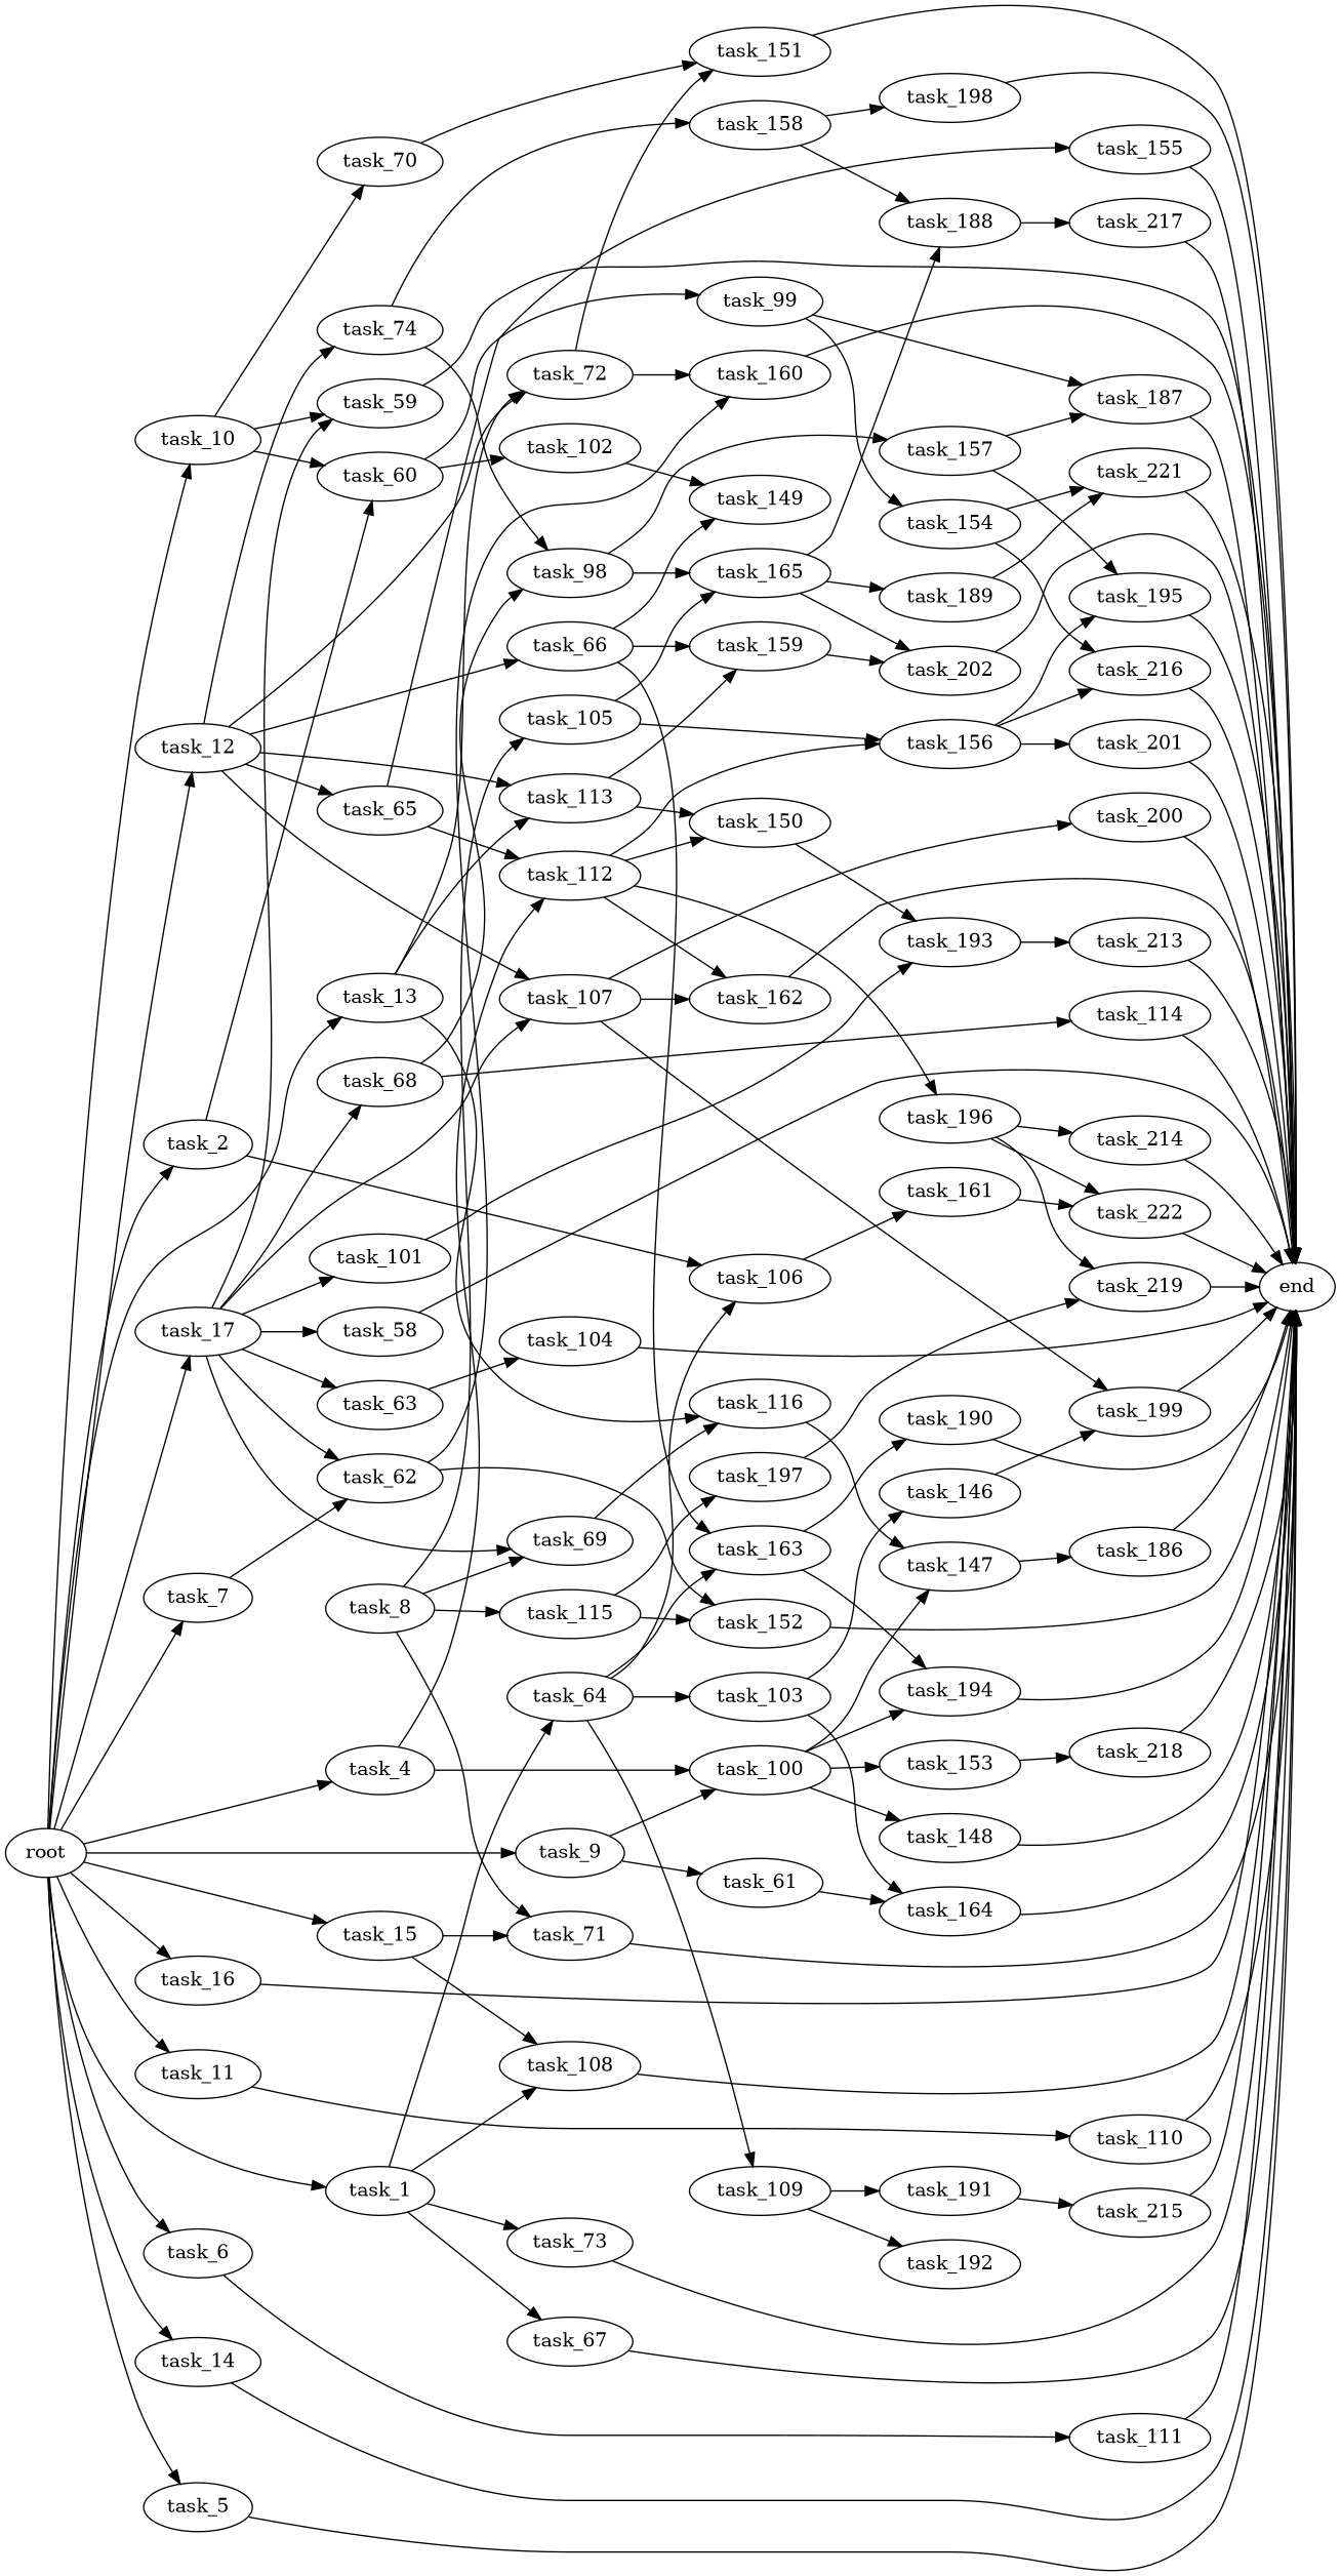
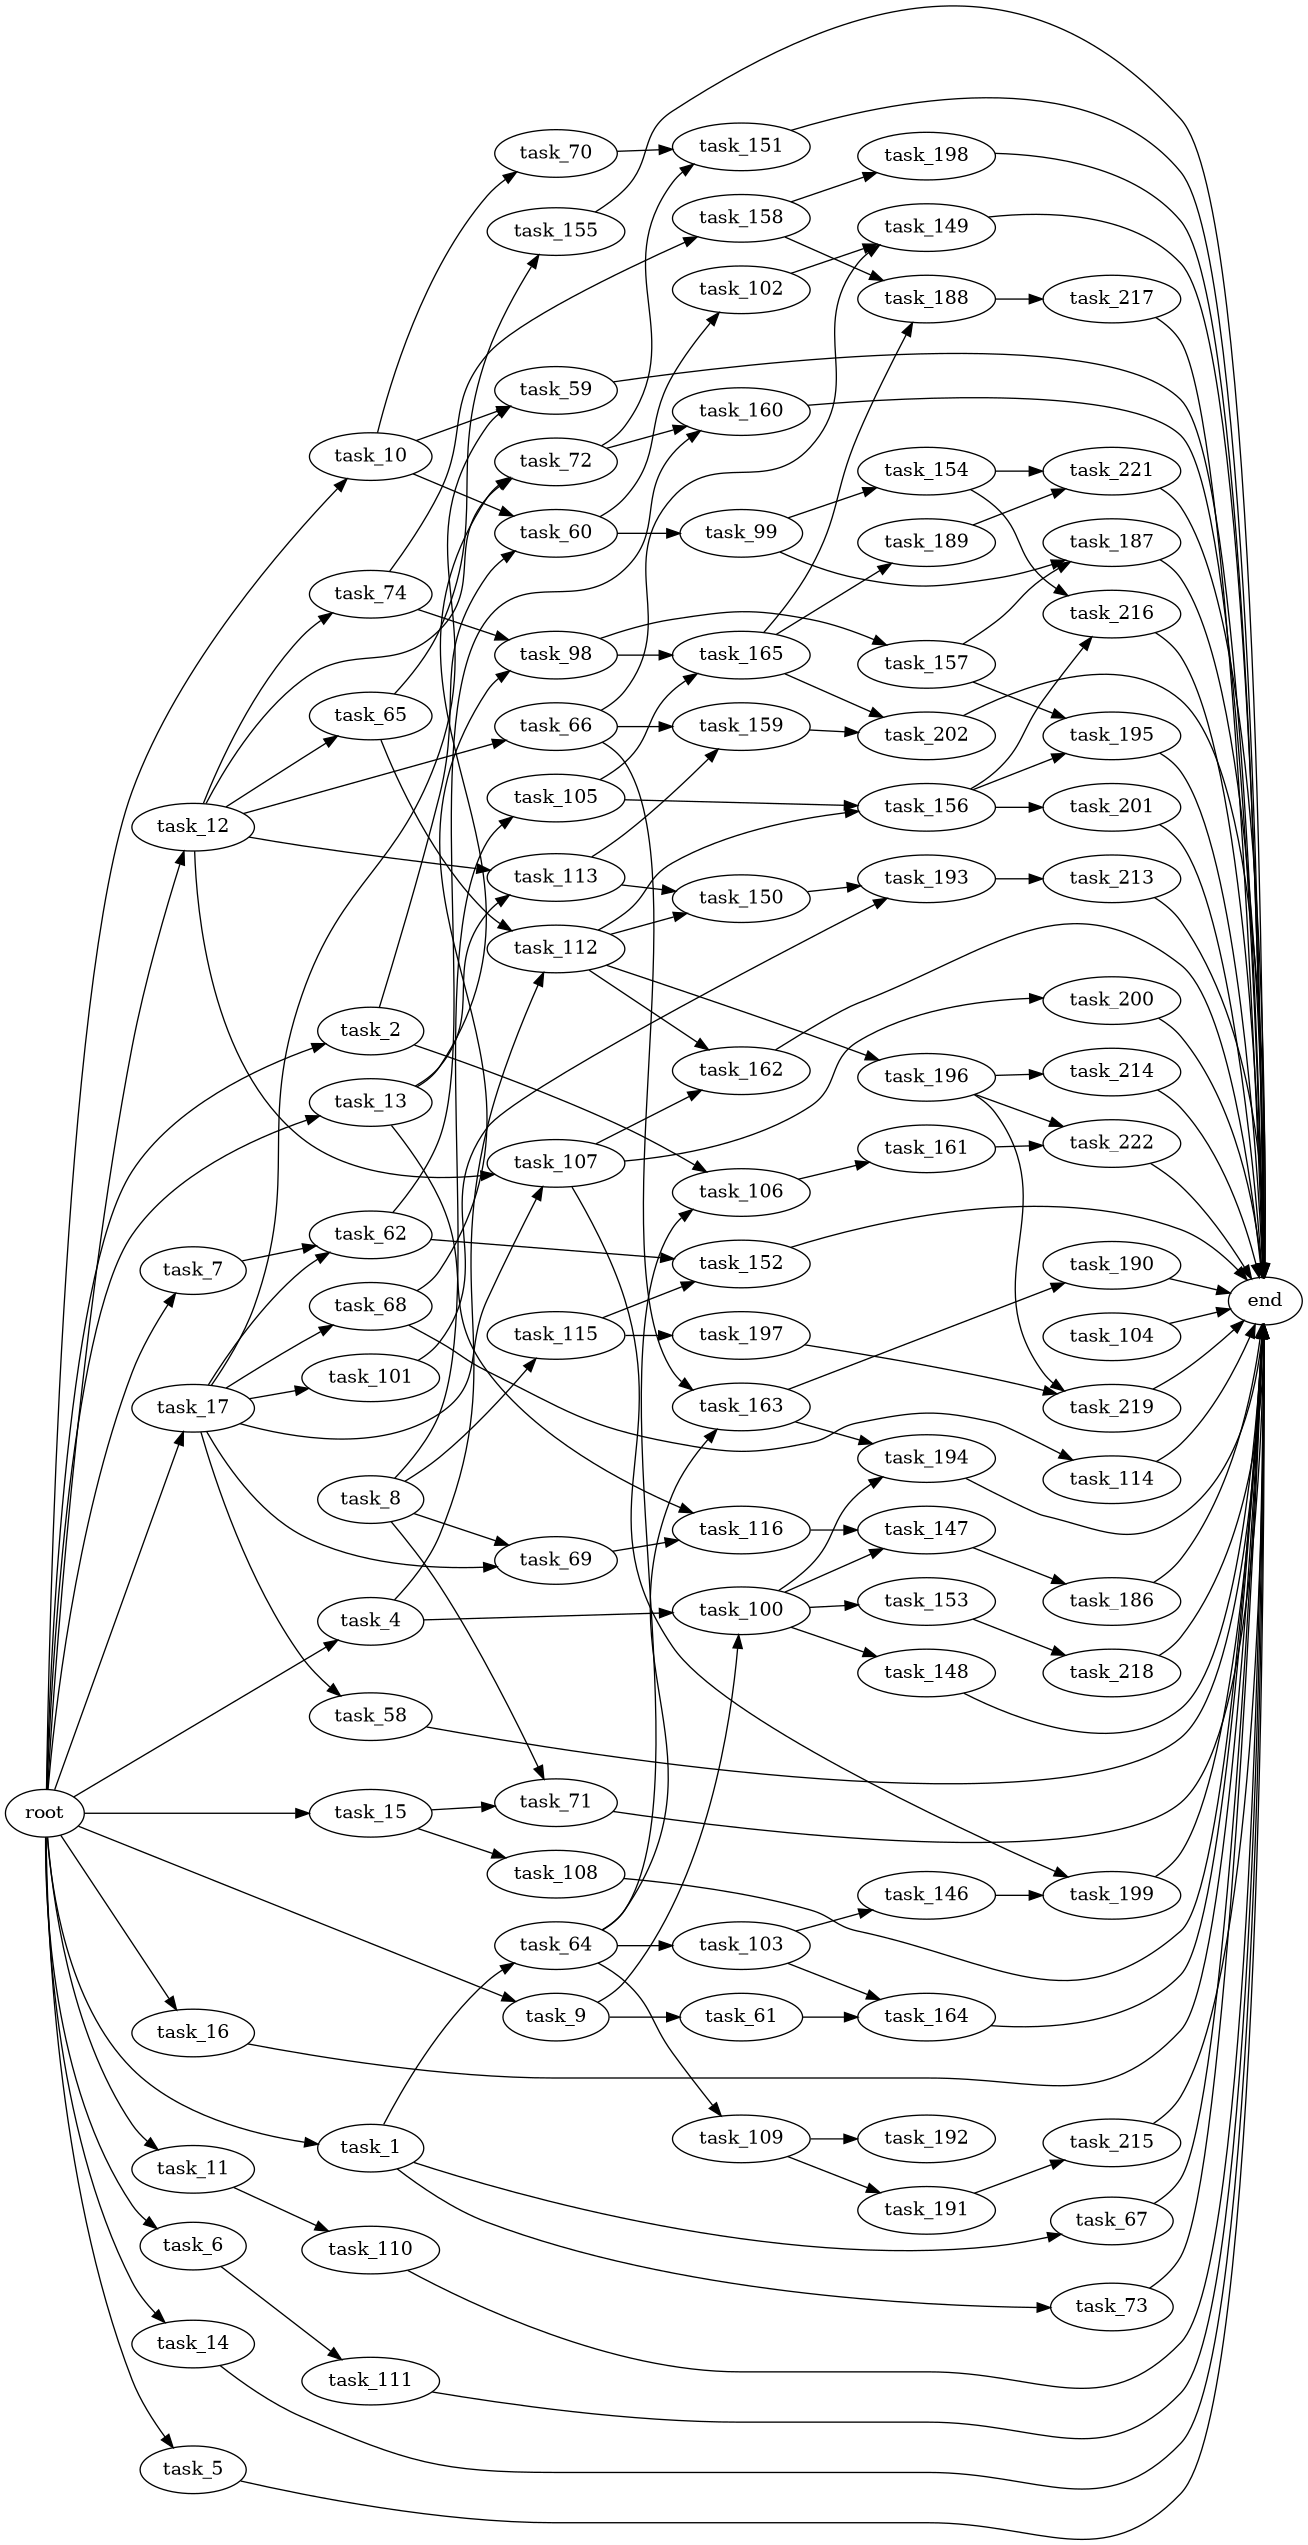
  digraph {
    rankdir=LR
    task_149
    end
    task_98
    task_157
    task_165
    task_195
    task_187
    task_188
    task_202
    task_189
    task_16
    task_115
    task_152
    task_197
    task_219
    task_158
    task_198
    task_217
    task_12
    task_113
    task_72
    task_74
    task_66
    task_65
    task_107
    task_150
    task_159
    task_151
    task_160
    task_163
    task_155
    task_112
    task_162
    task_200
    task_199
    task_190
    task_193
    task_213
    task_114
    task_102
    task_11
    task_110
    task_68
    task_101
    task_58
    task_104
    task_62
    task_8
    task_69
    task_71
    task_105
    task_116
    task_156
    task_1
    task_108
    task_73
    task_64
    task_67
    task_106
    task_103
    task_109
    task_2
    task_60
    task_161
    task_99
    task_216
    task_201
    task_218
    task_6
    task_111
    task_147
    task_186
-   task_63
    task_14
    root
    task_7
    task_4
    task_10
    task_13
    task_15
    task_9
    task_5
    task_17
    task_100
    task_59
    task_70
    task_61
    task_154
    task_221
    task_148
    task_222
    task_214
    task_215
    task_194
    task_196
    task_153
    task_164
    task_146
    task_191
    task_192
+   task_149 -> end
    task_98 -> task_157
    task_98 -> task_165
    task_157 -> task_195
    task_157 -> task_187
    task_165 -> task_188
    task_165 -> task_202
    task_165 -> task_189
    task_195 -> end
    task_187 -> end
    task_188 -> task_217
    task_202 -> end
    task_189 -> task_221
    task_16 -> end
    task_115 -> task_152
    task_115 -> task_197
    task_152 -> end
    task_197 -> task_219
    task_219 -> end
    task_158 -> task_188
    task_158 -> task_198
    task_198 -> end
    task_217 -> end
    task_12 -> task_113
    task_12 -> task_72
    task_12 -> task_74
    task_12 -> task_66
    task_12 -> task_65
    task_12 -> task_107
    task_113 -> task_150
    task_113 -> task_159
    task_72 -> task_151
    task_72 -> task_160
    task_74 -> task_98
    task_74 -> task_158
    task_66 -> task_149
    task_66 -> task_159
    task_66 -> task_163
    task_65 -> task_155
    task_65 -> task_112
    task_107 -> task_162
    task_107 -> task_200
    task_107 -> task_199
    task_150 -> task_193
    task_159 -> task_202
    task_151 -> end
    task_160 -> end
    task_163 -> task_190
    task_163 -> task_194
    task_155 -> end
    task_112 -> task_150
    task_112 -> task_162
    task_112 -> task_156
    task_112 -> task_196
    task_162 -> end
    task_200 -> end
    task_199 -> end
    task_190 -> end
    task_193 -> task_213
    task_213 -> end
    task_114 -> end
    task_102 -> task_149
    task_11 -> task_110
    task_110 -> end
    task_68 -> task_98
    task_68 -> task_114
    task_101 -> task_193
    task_58 -> end
    task_104 -> end
    task_62 -> task_152
    task_62 -> task_160
    task_8 -> task_115
    task_8 -> task_69
    task_8 -> task_71
    task_8 -> task_105
    task_69 -> task_116
    task_71 -> end
    task_105 -> task_165
    task_105 -> task_156
    task_116 -> task_147
    task_156 -> task_195
    task_156 -> task_216
    task_156 -> task_201
-   task_1 -> task_108
    task_1 -> task_73
    task_1 -> task_64
    task_1 -> task_67
    task_108 -> end
    task_73 -> end
    task_64 -> task_163
    task_64 -> task_106
    task_64 -> task_103
    task_64 -> task_109
    task_67 -> end
    task_106 -> task_161
    task_103 -> task_164
    task_103 -> task_146
    task_109 -> task_191
    task_109 -> task_192
    task_2 -> task_106
    task_2 -> task_60
    task_60 -> task_102
    task_60 -> task_99
    task_161 -> task_222
    task_99 -> task_187
    task_99 -> task_154
    task_216 -> end
    task_201 -> end
    task_218 -> end
    task_6 -> task_111
    task_111 -> end
    task_147 -> task_186
    task_186 -> end
-   task_63 -> task_104
    task_14 -> end
    root -> task_16
    root -> task_12
    root -> task_11
    root -> task_1
    root -> task_2
    root -> task_6
    root -> task_14
    root -> task_7
    root -> task_4
    root -> task_10
    root -> task_13
    root -> task_15
    root -> task_9
    root -> task_5
    root -> task_17
    task_7 -> task_62
    task_4 -> task_112
    task_4 -> task_100
    task_10 -> task_60
    task_10 -> task_59
    task_10 -> task_70
    task_13 -> task_113
    task_13 -> task_72
    task_13 -> task_116
    task_15 -> task_71
    task_15 -> task_108
    task_9 -> task_100
    task_9 -> task_61
    task_5 -> end
    task_17 -> task_107
    task_17 -> task_68
    task_17 -> task_101
    task_17 -> task_58
    task_17 -> task_62
    task_17 -> task_69
-   task_17 -> task_63
    task_17 -> task_59
    task_100 -> task_147
    task_100 -> task_148
    task_100 -> task_194
    task_100 -> task_153
    task_59 -> end
    task_70 -> task_151
    task_61 -> task_164
    task_154 -> task_216
    task_154 -> task_221
    task_221 -> end
    task_148 -> end
    task_222 -> end
    task_214 -> end
    task_215 -> end
    task_194 -> end
    task_196 -> task_219
    task_196 -> task_222
    task_196 -> task_214
    task_153 -> task_218
    task_164 -> end
    task_146 -> task_199
    task_191 -> task_215
  }
